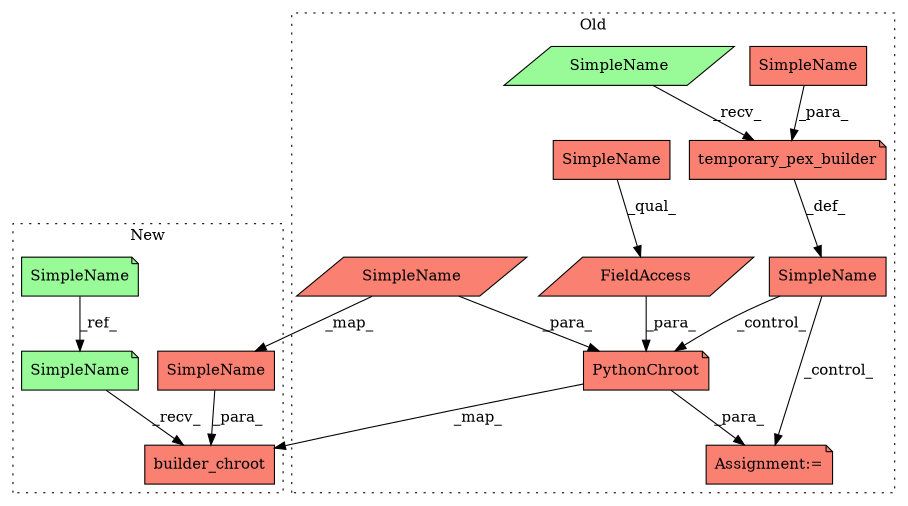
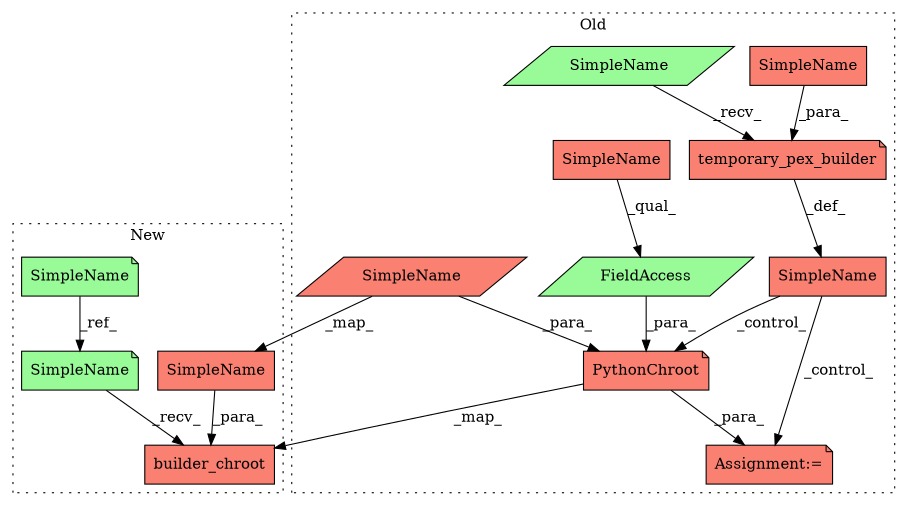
  digraph {
    node [a=42 fillcolor=salmon l=4 s=5515 shape=note style=filled]
    n1 [a=32 l="13,1" label=PythonChroot s="5502,5575"]
-   n2 [a=22 l=12 label=FieldAccess shape=parallelogram]
+   n2 [a=22 fillcolor=palegreen l=12 label=FieldAccess shape=parallelogram]
    n3 [a=7 l=1 label="Assignment:=" s=5501]
    n4 [a=32 l="22,1" label=temporary_pex_builder s="5360,5401"]
    n5 [label=SimpleName shape=box l="" s=""]
    n6 [l=11 label=SimpleName s=5382 shape=box]
    n7 [l=11 label=SimpleName s=5564 shape=parallelogram]
    n8 [fillcolor=palegreen label=SimpleName s=5355 shape=parallelogram]
    n9 [label=SimpleName shape=box]
    n10 [a=32 l="17,1" label=builder_chroot s="5824,5899" shape=box]
    n11 [fillcolor=palegreen label=SimpleName s=3268]
    n12 [fillcolor=palegreen label=SimpleName s=5819]
    n13 [l=11 label=SimpleName s=5841 shape=box]
    subgraph cluster_1 {
      label=Old
      style=dotted
      n1
      n2
      n3
      n4
      n5
      n6
      n7
      n8
      n9
    }
    subgraph cluster_2 {
      label=New
      style=dotted
      n10
      n11
      n12
      n13
    }
    n1 -> n3 [label=_para_]
    n1 -> n10 [label=_map_]
    n2 -> n1 [label=_para_]
    n4 -> n5 [label=_def_]
    n5 -> n1 [label=_control_]
    n5 -> n3 [label=_control_]
    n6 -> n4 [label=_para_]
    n7 -> n1 [label=_para_]
    n7 -> n13 [label=_map_]
    n8 -> n4 [label=_recv_]
    n9 -> n2 [label=_qual_]
    n11 -> n12 [label=_ref_]
    n12 -> n10 [label=_recv_]
    n13 -> n10 [label=_para_]
  }
